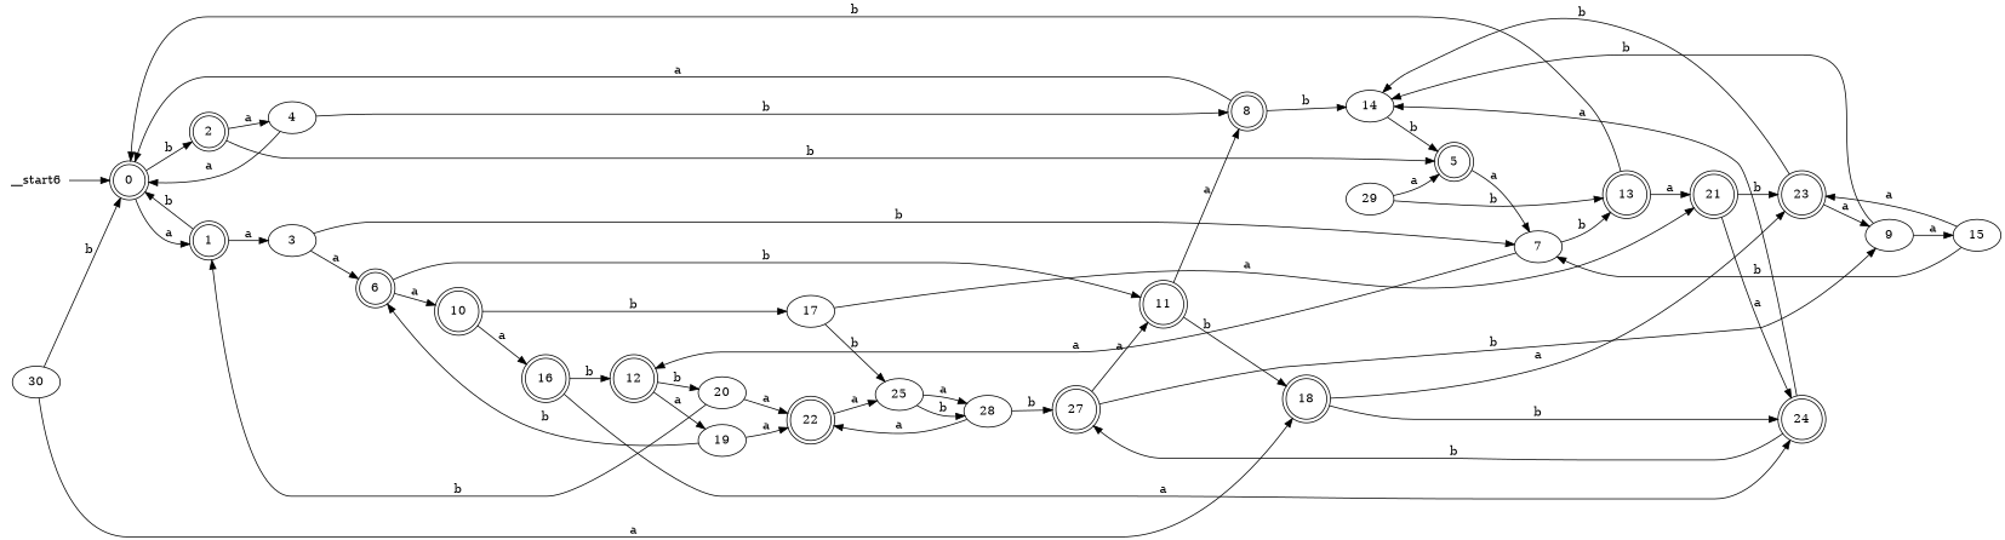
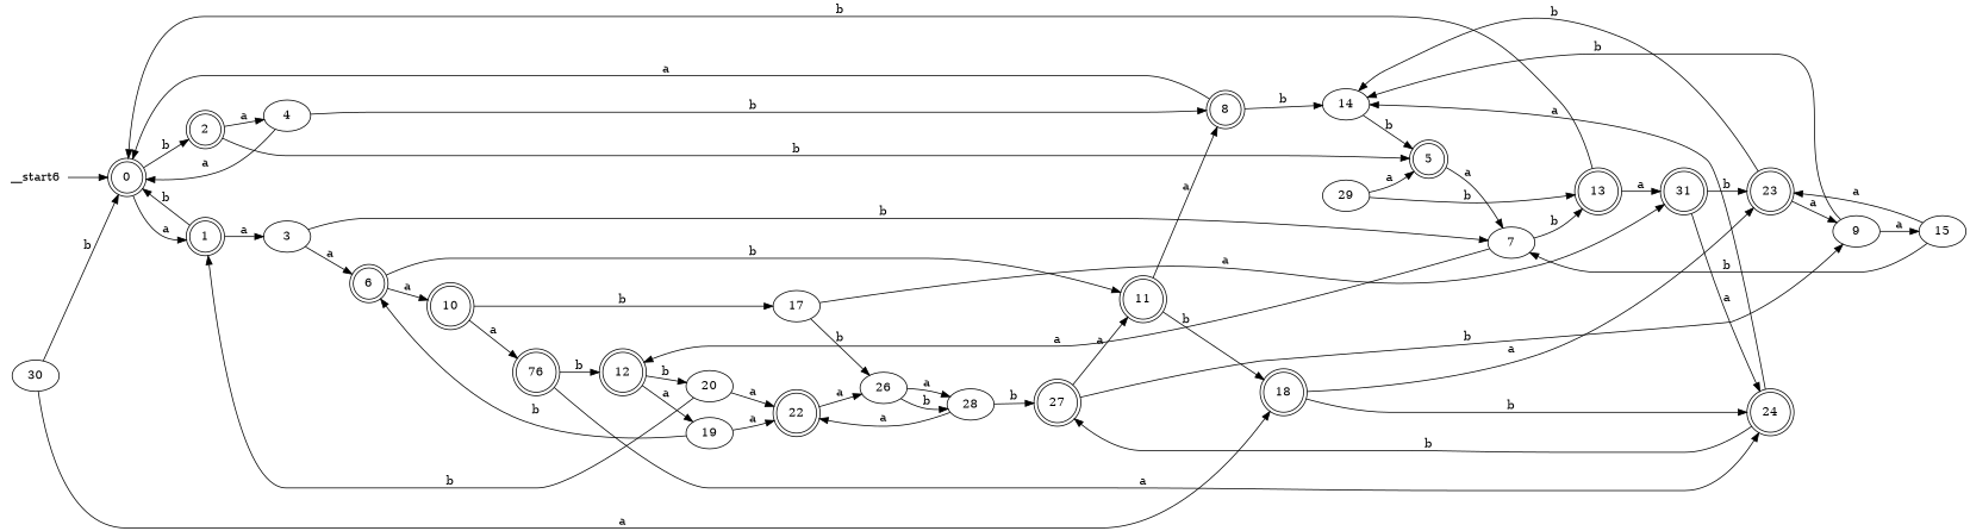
  digraph {
    rankdir=LR
    node [shape=doublecircle]
    n1 [label=__start6 shape=none]
    0
    1
    2
    3 [shape=""]
    4 [shape=""]
    5
    6
    7 [shape=""]
    8
    10
    11
    12
    13
    14 [shape=""]
    9 [shape=""]
    15 [shape=""]
-   16
+   16 [label=76]
    17 [shape=""]
    18
    19 [shape=""]
    20 [shape=""]
-   21
+   21 [label=31]
    23
    24
-   25 [shape=""]
+   25 [label=26 shape=""]
    22
    27
    28 [shape=""]
    29 [shape=""]
    30 [shape=""]
    n1 -> 0
    0 -> 1 [label=a]
    0 -> 2 [label=b]
    1 -> 0 [label=b]
    1 -> 3 [label=a]
    2 -> 4 [label=a]
    2 -> 5 [label=b]
    3 -> 6 [label=a]
    3 -> 7 [label=b]
    4 -> 0 [label=a]
    4 -> 8 [label=b]
    5 -> 7 [label=a]
    6 -> 10 [label=a]
    6 -> 11 [label=b]
    7 -> 12 [label=a]
    7 -> 13 [label=b]
    8 -> 0 [label=a]
    8 -> 14 [label=b]
    10 -> 16 [label=a]
    10 -> 17 [label=b]
    11 -> 8 [label=a]
    11 -> 18 [label=b]
    12 -> 19 [label=a]
    12 -> 20 [label=b]
    13 -> 0 [label=b]
    13 -> 21 [label=a]
    14 -> 5 [label=b]
    9 -> 14 [label=b]
    9 -> 15 [label=a]
    15 -> 7 [label=b]
    15 -> 23 [label=a]
    16 -> 12 [label=b]
    16 -> 24 [label=a]
    17 -> 21 [label=a]
    17 -> 25 [label=b]
    18 -> 23 [label=a]
    18 -> 24 [label=b]
    19 -> 6 [label=b]
    19 -> 22 [label=a]
    20 -> 1 [label=b]
    20 -> 22 [label=a]
    21 -> 23 [label=b]
    21 -> 24 [label=a]
    23 -> 14 [label=b]
    23 -> 9 [label=a]
    24 -> 14 [label=a]
    24 -> 27 [label=b]
    25 -> 28 [label=a]
    25 -> 28 [label=b]
    22 -> 25 [label=a]
    27 -> 11 [label=a]
    27 -> 9 [label=b]
    28 -> 22 [label=a]
    28 -> 27 [label=b]
    29 -> 5 [label=a]
    29 -> 13 [label=b]
    30 -> 0 [label=b]
    30 -> 18 [label=a]
  }
